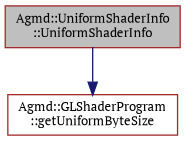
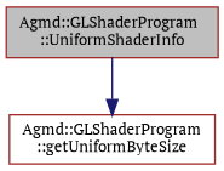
  digraph {
    rankdir=TB
    fontname="PT Serif"
    node [color=brown fontname="PT Serif" fontsize=10 shape=record style=filled]
-   n1 [fillcolor=grey75 fontcolor=black height=0.2 label="Agmd::UniformShaderInfo\l::UniformShaderInfo" width=0.4]
+   n1 [fillcolor=grey75 fontcolor=black height=0.2 label="Agmd::GLShaderProgram\l::UniformShaderInfo" width=0.4]
    n2 [fillcolor=white height=0.2 label="Agmd::GLShaderProgram\l::getUniformByteSize" width=0.4]
    n1 -> n2 [color=midnightblue fontname="PT Serif" fontsize=10 labelfontname=Helvetica labelfontsize=10 style=solid]
  }
